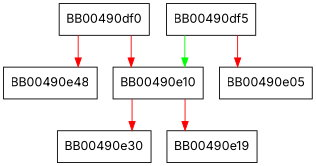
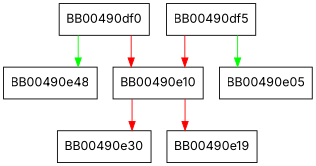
  digraph {
    fontname=Inter
    splines=ortho
    node [fontname=Inter shape=box]
    edge [color=red fontname=Inter]
    BB00490df0
    BB00490e48
    BB00490e10
    BB00490df5
    BB00490e05
    BB00490e30
    BB00490e19
-   BB00490df0 -> BB00490e48
+   BB00490df0 -> BB00490e48 [color=green]
    BB00490df0 -> BB00490e10
    BB00490e10 -> BB00490e30
    BB00490e10 -> BB00490e19
-   BB00490df5 -> BB00490e10 [color=green]
-   BB00490df5 -> BB00490e05
+   BB00490df5 -> BB00490e10
+   BB00490df5 -> BB00490e05 [color=green]
  }
